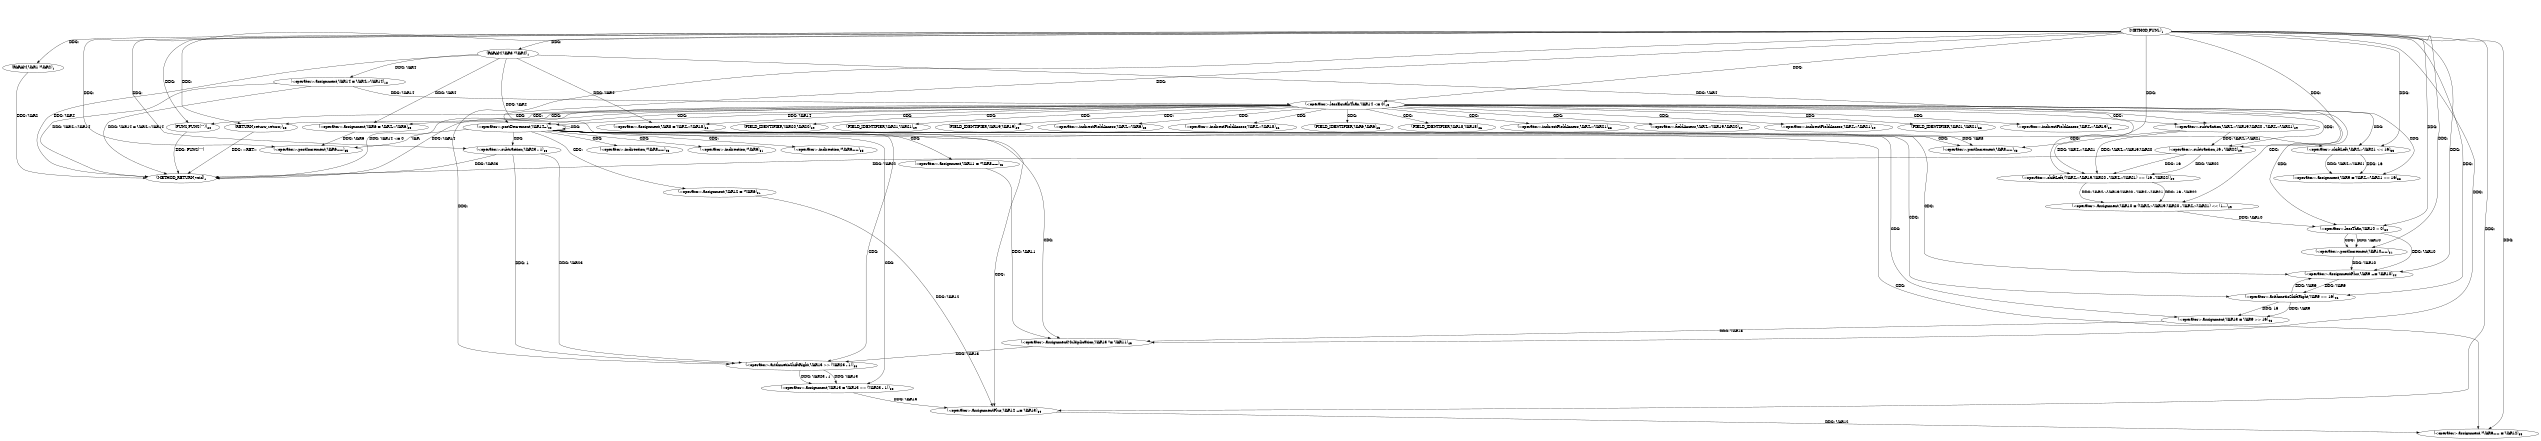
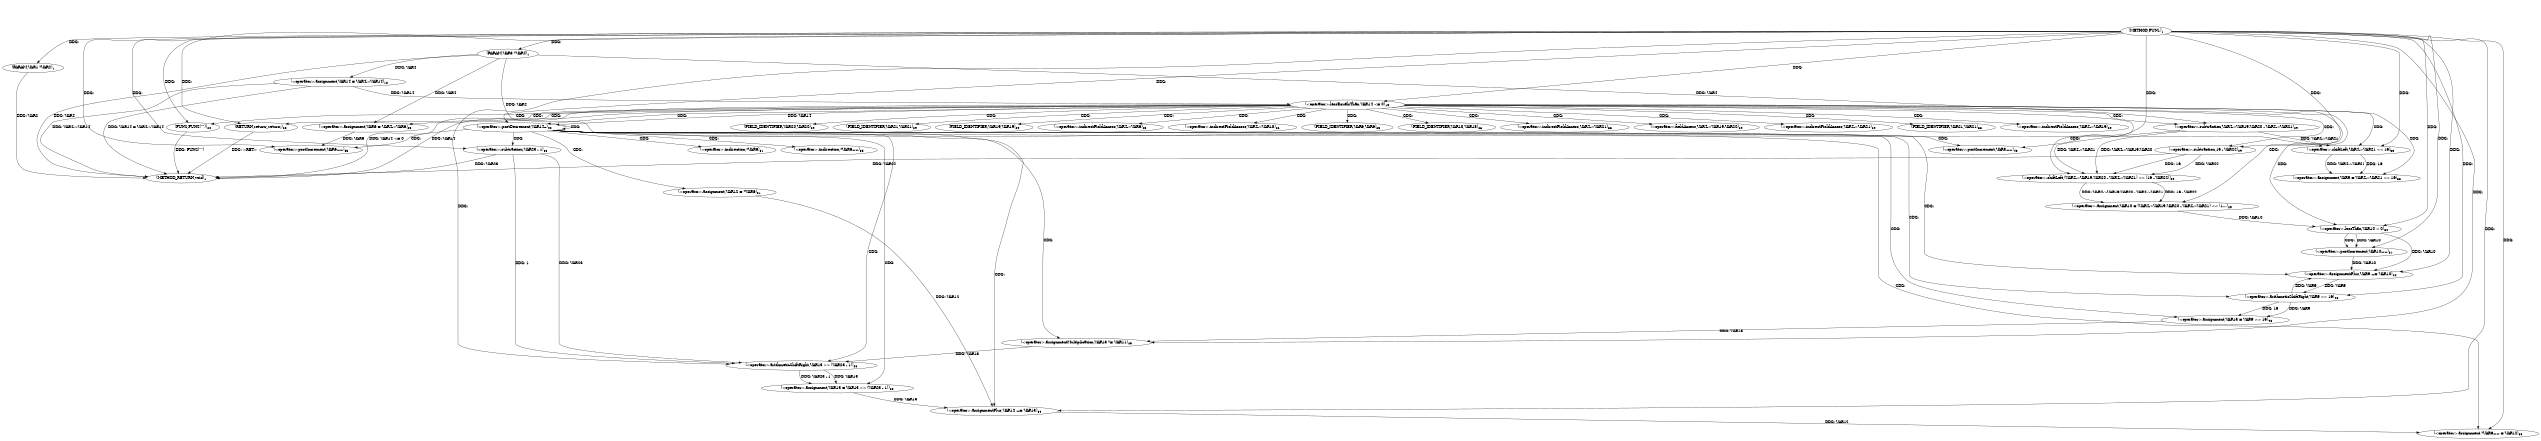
  digraph {
    n1 [label=<(METHOD,FUN1)<SUB>1</SUB>>]
    n2 [label=<(PARAM,VAR1 *VAR2)<SUB>1</SUB>>]
    n3 [label=<(PARAM,VAR3 *VAR4)<SUB>1</SUB>>]
    n4 [label=<(&lt;operator&gt;.lessEqualsThan,VAR14 &lt;= 0)<SUB>19</SUB>>]
    n5 [label=<(&lt;operator&gt;.lessThan,VAR10 &lt; 0)<SUB>30</SUB>>]
    n6 [label=<(&lt;operator&gt;.postDecrement,VAR14--)<SUB>40</SUB>>]
    n7 [label=<(FUN2,FUN2(&quot;&quot;))<SUB>20</SUB>>]
    n8 [label=<(RETURN,return;,return;)<SUB>23</SUB>>]
    n9 [label=<(&lt;operator&gt;.postIncrement,VAR10++)<SUB>31</SUB>>]
    n10 [label=<(&lt;operator&gt;.shiftLeft,VAR4-&gt;VAR21 &lt;&lt; 16)<SUB>33</SUB>>]
    n11 [label=<(&lt;operator&gt;.assignmentPlus,VAR9 += VAR10)<SUB>44</SUB>>]
    n12 [label=<(&lt;operator&gt;.assignmentMultiplication,VAR13 *= VAR11)<SUB>49</SUB>>]
    n13 [label=<(&lt;operator&gt;.assignmentPlus,VAR12 += VAR13)<SUB>84</SUB>>]
    n14 [label=<(&lt;operator&gt;.assignment,*VAR6++ = VAR12)<SUB>85</SUB>>]
    n15 [label=<(&lt;operator&gt;.subtraction,16 - VAR22)<SUB>29</SUB>>]
    n16 [label=<(&lt;operator&gt;.arithmeticShiftRight,VAR9 &gt;&gt; 16)<SUB>46</SUB>>]
    n17 [label=<(&lt;operator&gt;.arithmeticShiftRight,VAR13 &gt;&gt; (VAR23 - 1))<SUB>83</SUB>>]
    n18 [label=<(&lt;operator&gt;.postIncrement,VAR8++)<SUB>43</SUB>>]
    n19 [label=<(&lt;operator&gt;.subtraction,VAR23 - 1)<SUB>83</SUB>>]
    n20 [label=<(&lt;operator&gt;.postIncrement,VAR6++)<SUB>85</SUB>>]
    n21 [label=<(METHOD_RETURN,void)<SUB>1</SUB>>]
    n22 [label=<(&lt;operator&gt;.assignment,VAR14 = VAR4-&gt;VAR14)<SUB>18</SUB>>]
    n23 [label=<(&lt;operator&gt;.assignment,VAR6 = VAR4-&gt;VAR6)<SUB>25</SUB>>]
-   n24 [label=<(&lt;operator&gt;.assignment,VAR8 = VAR4-&gt;VAR18)<SUB>26</SUB>>]
    n25 [label=<(&lt;operator&gt;.subtraction,VAR4-&gt;VAR19.VAR20 - VAR4-&gt;VAR21)<SUB>29</SUB>>]
    n26 [label=<(&lt;operator&gt;.assignment,VAR10 = (VAR4-&gt;VAR19.VAR20 - VAR4-&gt;VAR21) &lt;&lt; (1...)<SUB>29</SUB>>]
    n27 [label=<(&lt;operator&gt;.assignment,VAR9 = VAR4-&gt;VAR21 &lt;&lt; 16)<SUB>33</SUB>>]
    n28 [label=<(&lt;operator&gt;.shiftLeft,(VAR4-&gt;VAR19.VAR20 - VAR4-&gt;VAR21) &lt;&lt; (16 - VAR22))<SUB>29</SUB>>]
    n29 [label=<(&lt;operator&gt;.indirectFieldAccess,VAR4-&gt;VAR6)<SUB>25</SUB>>]
    n30 [label=<(&lt;operator&gt;.indirectFieldAccess,VAR4-&gt;VAR18)<SUB>26</SUB>>]
    n31 [label=<(FIELD_IDENTIFIER,VAR6,VAR6)<SUB>25</SUB>>]
    n32 [label=<(FIELD_IDENTIFIER,VAR18,VAR18)<SUB>26</SUB>>]
    n33 [label=<(&lt;operator&gt;.indirectFieldAccess,VAR4-&gt;VAR21)<SUB>33</SUB>>]
    n34 [label=<(&lt;operator&gt;.fieldAccess,VAR4-&gt;VAR19.VAR20)<SUB>29</SUB>>]
    n35 [label=<(&lt;operator&gt;.indirectFieldAccess,VAR4-&gt;VAR21)<SUB>29</SUB>>]
    n36 [label=<(FIELD_IDENTIFIER,VAR21,VAR21)<SUB>33</SUB>>]
    n37 [label=<(&lt;operator&gt;.indirectFieldAccess,VAR4-&gt;VAR19)<SUB>29</SUB>>]
    n38 [label=<(FIELD_IDENTIFIER,VAR20,VAR20)<SUB>29</SUB>>]
    n39 [label=<(FIELD_IDENTIFIER,VAR21,VAR21)<SUB>29</SUB>>]
    n40 [label=<(FIELD_IDENTIFIER,VAR19,VAR19)<SUB>29</SUB>>]
-   n41 [label=<(&lt;operator&gt;.assignment,VAR11 = *VAR8++)<SUB>43</SUB>>]
    n42 [label=<(&lt;operator&gt;.assignment,VAR13 = VAR9 &gt;&gt; 16)<SUB>46</SUB>>]
    n43 [label=<(&lt;operator&gt;.assignment,VAR12 = *VAR6)<SUB>81</SUB>>]
    n44 [label=<(&lt;operator&gt;.assignment,VAR13 = VAR13 &gt;&gt; (VAR23 - 1))<SUB>83</SUB>>]
-   n45 [label=<(&lt;operator&gt;.indirection,*VAR8++)<SUB>43</SUB>>]
    n46 [label=<(&lt;operator&gt;.indirection,*VAR6)<SUB>81</SUB>>]
    n47 [label=<(&lt;operator&gt;.indirection,*VAR6++)<SUB>85</SUB>>]
    n1 -> n2 [label="DDG: "]
    n1 -> n3 [label="DDG: "]
    n1 -> n4 [label="DDG: "]
    n1 -> n5 [label="DDG: "]
    n1 -> n6 [label="DDG: "]
    n1 -> n7 [label="DDG: "]
    n1 -> n8 [label="DDG: "]
    n1 -> n9 [label="DDG: "]
    n1 -> n10 [label="DDG: "]
    n1 -> n11 [label="DDG: "]
    n1 -> n12 [label="DDG: "]
    n1 -> n13 [label="DDG: "]
    n1 -> n14 [label="DDG: "]
    n1 -> n15 [label="DDG: "]
    n1 -> n16 [label="DDG: "]
    n1 -> n17 [label="DDG: "]
    n1 -> n18 [label="DDG: "]
    n1 -> n19 [label="DDG: "]
    n1 -> n20 [label="DDG: "]
    n2 -> n21 [label="DDG: VAR2"]
    n3 -> n10 [label="DDG: VAR4"]
    n3 -> n21 [label="DDG: VAR4"]
    n3 -> n22 [label="DDG: VAR4"]
    n3 -> n23 [label="DDG: VAR4"]
-   n3 -> n24 [label="DDG: VAR4"]
    n3 -> n25 [label="DDG: VAR4"]
    n4 -> n5 [label="CDG: "]
    n4 -> n6 [label="DDG: VAR14"]
    n4 -> n6 [label="CDG: "]
    n4 -> n7 [label="CDG: "]
    n4 -> n8 [label="CDG: "]
    n4 -> n10 [label="CDG: "]
    n4 -> n15 [label="CDG: "]
    n4 -> n21 [label="DDG: VAR14"]
    n4 -> n21 [label="DDG: VAR14 &lt;= 0"]
    n4 -> n23 [label="CDG: "]
-   n4 -> n24 [label="CDG: "]
    n4 -> n25 [label="CDG: "]
    n4 -> n26 [label="CDG: "]
    n4 -> n27 [label="CDG: "]
    n4 -> n28 [label="CDG: "]
    n4 -> n29 [label="CDG: "]
    n4 -> n30 [label="CDG: "]
    n4 -> n31 [label="CDG: "]
    n4 -> n32 [label="CDG: "]
    n4 -> n33 [label="CDG: "]
    n4 -> n34 [label="CDG: "]
    n4 -> n35 [label="CDG: "]
    n4 -> n36 [label="CDG: "]
    n4 -> n37 [label="CDG: "]
    n4 -> n38 [label="CDG: "]
    n4 -> n39 [label="CDG: "]
    n4 -> n40 [label="CDG: "]
    n5 -> n9 [label="DDG: VAR10"]
    n5 -> n9 [label="CDG: "]
    n5 -> n11 [label="DDG: VAR10"]
    n6 -> n6 [label="CDG: "]
    n6 -> n11 [label="CDG: "]
    n6 -> n12 [label="CDG: "]
    n6 -> n13 [label="CDG: "]
    n6 -> n14 [label="CDG: "]
    n6 -> n16 [label="CDG: "]
    n6 -> n17 [label="CDG: "]
    n6 -> n18 [label="CDG: "]
    n6 -> n19 [label="CDG: "]
-   n6 -> n20 [label="VAR: "]
-   n6 -> n41 [label="CDG: "]
+   n6 -> n20 [label="CDG: "]
    n6 -> n42 [label="CDG: "]
    n6 -> n43 [label="CDG: "]
    n6 -> n44 [label="CDG: "]
-   n6 -> n45 [label="CDG: "]
    n6 -> n46 [label="CDG: "]
    n6 -> n47 [label="CDG: "]
    n7 -> n21 [label="DDG: FUN2(&quot;&quot;)"]
    n8 -> n21 [label="DDG: &lt;RET&gt;"]
    n9 -> n11 [label="DDG: VAR10"]
    n10 -> n27 [label="DDG: VAR4-&gt;VAR21"]
    n10 -> n27 [label="DDG: 16"]
    n11 -> n16 [label="DDG: VAR9"]
    n12 -> n17 [label="DDG: VAR13"]
    n13 -> n14 [label="DDG: VAR12"]
    n15 -> n21 [label="DDG: VAR22"]
    n15 -> n28 [label="DDG: 16"]
    n15 -> n28 [label="DDG: VAR22"]
    n16 -> n11 [label="DDG: VAR9"]
    n16 -> n42 [label="DDG: VAR9"]
    n16 -> n42 [label="DDG: 16"]
    n17 -> n44 [label="DDG: VAR13"]
    n17 -> n44 [label="DDG: VAR23 - 1"]
    n19 -> n17 [label="DDG: VAR23"]
    n19 -> n17 [label="DDG: 1"]
    n19 -> n21 [label="DDG: VAR23"]
    n22 -> n4 [label="DDG: VAR14"]
    n22 -> n21 [label="DDG: VAR4-&gt;VAR14"]
    n22 -> n21 [label="DDG: VAR14 = VAR4-&gt;VAR14"]
    n23 -> n20 [label="DDG: VAR6"]
-   n24 -> n18 [label="DDG: VAR8"]
-   n25 -> n15 [label="DDG: VAR4-&gt;VAR21"]
+   n25 -> n10 [label="DDG: VAR4-&gt;VAR21"]
    n25 -> n28 [label="DDG: VAR4-&gt;VAR19.VAR20"]
    n25 -> n28 [label="DDG: VAR4-&gt;VAR21"]
    n26 -> n5 [label="DDG: VAR10"]
    n28 -> n26 [label="DDG: VAR4-&gt;VAR19.VAR20 - VAR4-&gt;VAR21"]
    n28 -> n26 [label="DDG: 16 - VAR22"]
-   n41 -> n12 [label="DDG: VAR11"]
    n42 -> n12 [label="DDG: VAR13"]
    n43 -> n13 [label="DDG: VAR12"]
    n44 -> n13 [label="DDG: VAR13"]
  }
